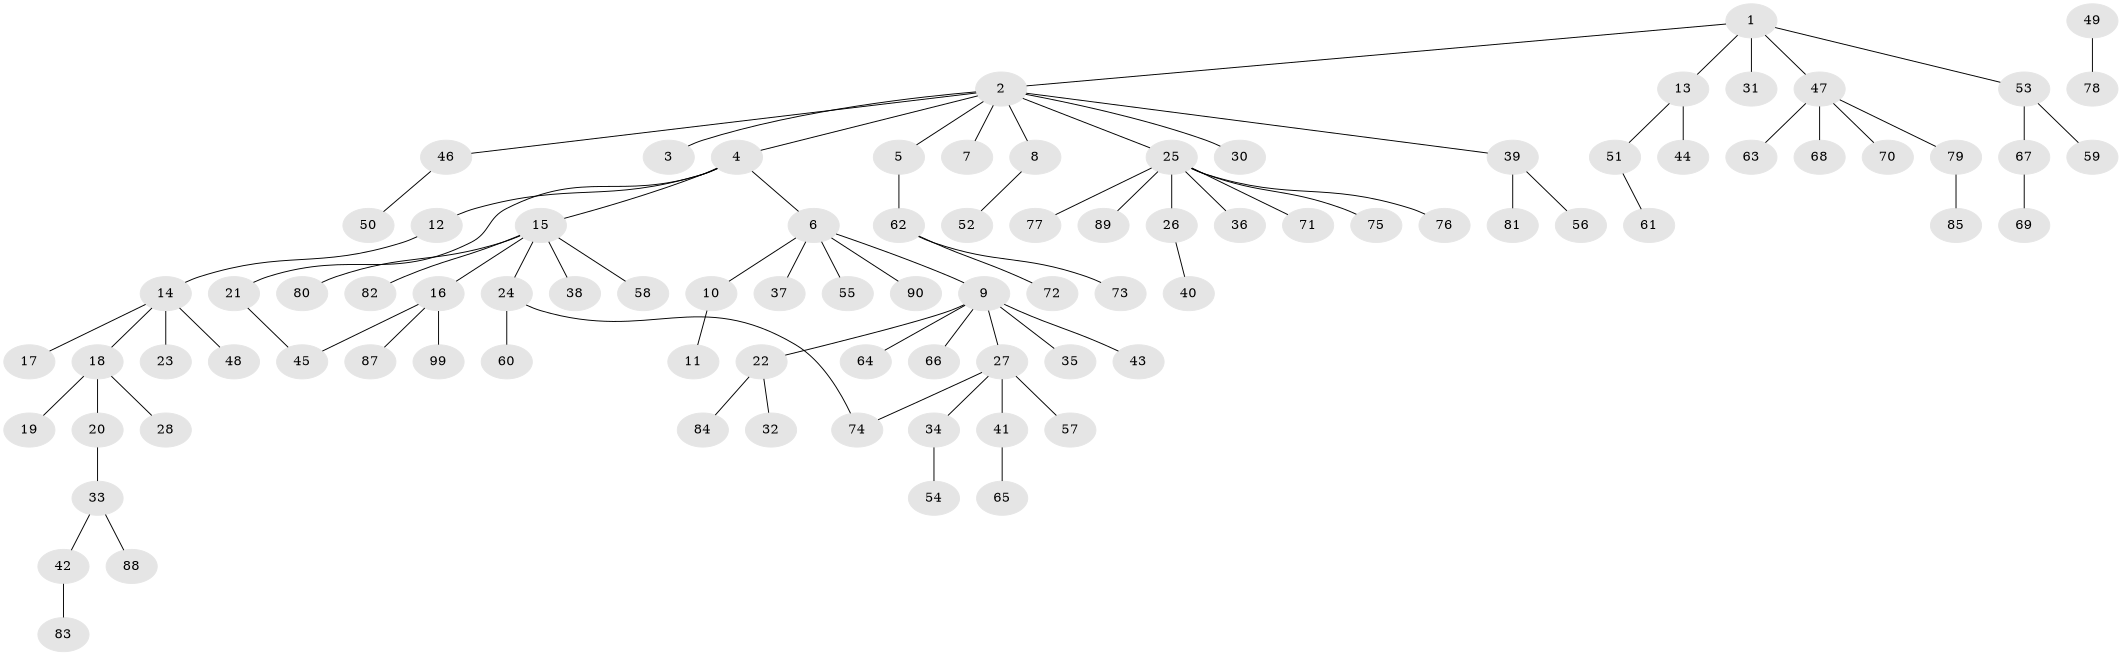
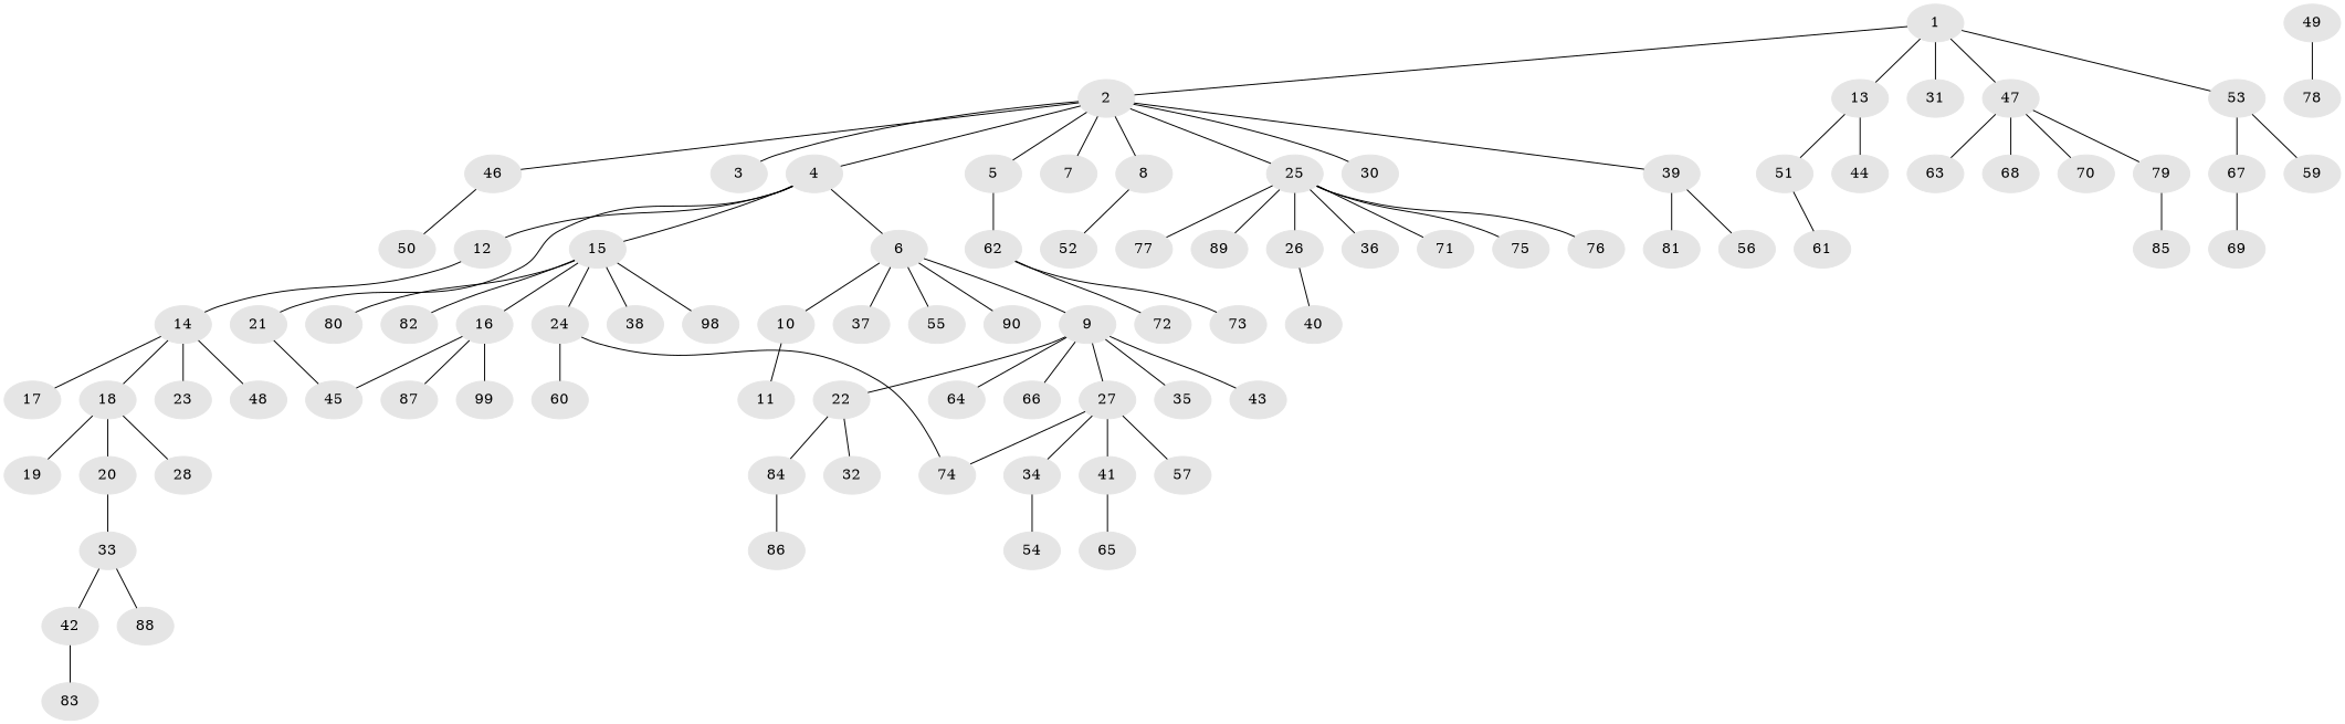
  graph {
    node [color=gray90 style=filled]
    1
    2
    13
    31
    47
    53
    3
    4
    5
    7
    8
    25
    30
    39
    46
    44
    51
    79
    63
    68
    70
    59
    67
    6
    12
    15
    21
    62
    52
    26
    36
    71
    75
    76
    77
    89
    56
    81
    50
    9
    10
    37
    55
    90
    14
    16
    24
    38
-   58
+   58 [label=98]
    80
    82
    45
    72
    73
    22
    27
    35
    43
    64
    66
    11
    32
    84
    74
    34
    41
    57
    49
    78
    17
    18
    23
    48
    61
    19
    20
    28
    n78 [label=99]
    87
    60
    33
    42
    88
+   86
    40
    54
    65
    85
    83
    69
    1 -- 2
    1 -- 13
    1 -- 31
    1 -- 47
    1 -- 53
    2 -- 3
    2 -- 4
    2 -- 5
    2 -- 7
    2 -- 8
    2 -- 25
    2 -- 30
    2 -- 39
    2 -- 46
    13 -- 44
    13 -- 51
    47 -- 79
    47 -- 63
    47 -- 68
    47 -- 70
    53 -- 59
    53 -- 67
    4 -- 6
    4 -- 12
    4 -- 15
    4 -- 21
    5 -- 62
    8 -- 52
    25 -- 26
    25 -- 36
    25 -- 71
    25 -- 75
    25 -- 76
    25 -- 77
    25 -- 89
    39 -- 56
    39 -- 81
    46 -- 50
    51 -- 61
    79 -- 85
    67 -- 69
    6 -- 9
    6 -- 10
    6 -- 37
    6 -- 55
    6 -- 90
    12 -- 14
    15 -- 16
    15 -- 24
    15 -- 38
    15 -- 58
    15 -- 80
    15 -- 82
    21 -- 45
    62 -- 72
    62 -- 73
    26 -- 40
    9 -- 22
    9 -- 27
    9 -- 35
    9 -- 43
    9 -- 64
    9 -- 66
    10 -- 11
    14 -- 17
    14 -- 18
    14 -- 23
    14 -- 48
    16 -- 45
    16 -- n78
    16 -- 87
    24 -- 74
    24 -- 60
    22 -- 32
    22 -- 84
    27 -- 74
    27 -- 34
    27 -- 41
    27 -- 57
+   84 -- 86
    34 -- 54
    41 -- 65
    49 -- 78
    18 -- 19
    18 -- 20
    18 -- 28
    20 -- 33
    33 -- 42
    33 -- 88
    42 -- 83
  }
